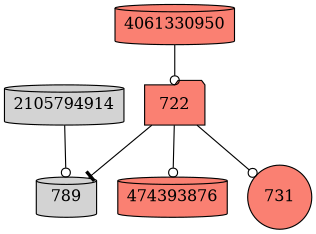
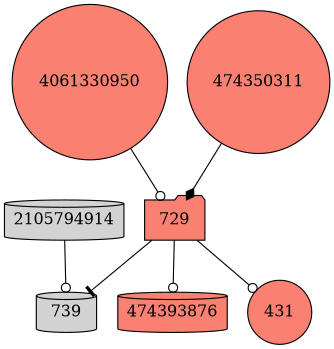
  strict digraph {
    node [fillcolor=salmon shape=cylinder style=filled]
    edge [arrowhead=odot]
    2105794914 [fillcolor=lightgrey]
-   739 [fillcolor=lightgrey label=789]
-   729 [shape=folder label=722]
+   739 [fillcolor=lightgrey]
+   729 [shape=folder]
    n4 [label=474393876]
-   731 [shape=circle]
-   4061330950
+   731 [shape=circle label=431]
+   4061330950 [shape=circle]
+   474350311 [shape=circle]
    2105794914 -> 739
    729 -> 739 [arrowhead=tee]
    729 -> n4
    729 -> 731
    4061330950 -> 729
+   474350311 -> 729 [arrowhead=diamond]
  }
